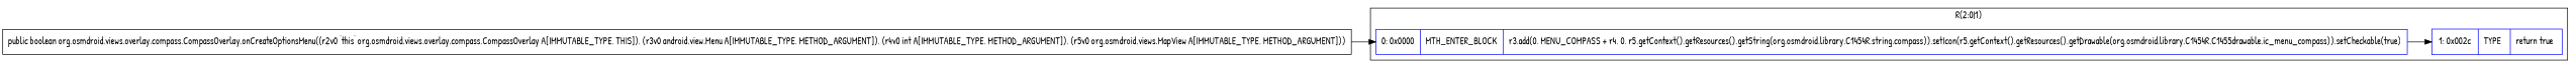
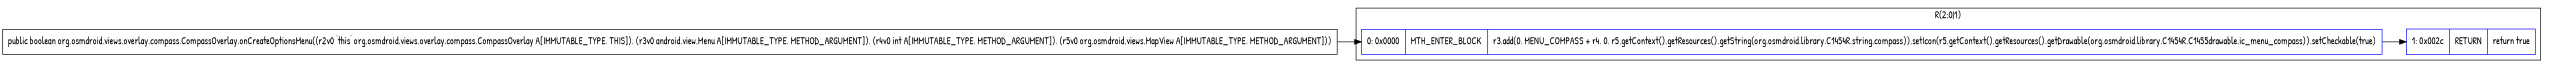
  digraph {
    rankdir=LR
    fontname="Patrick Hand"
    node [color=blue shape=record fontname="Patrick Hand"]
    edge [fontname="Patrick Hand"]
    n1 [label="{0\:\ 0x0000|MTH_ENTER_BLOCK\l|r3.add(0, MENU_COMPASS + r4, 0, r5.getContext().getResources().getString(org.osmdroid.library.C1454R.string.compass)).setIcon(r5.getContext().getResources().getDrawable(org.osmdroid.library.C1454R.C1455drawable.ic_menu_compass)).setCheckable(true)\l}"]
-   n2 [label="{1\:\ 0x002c|TYPE\l|return true\l}"]
+   n2 [label="{1\:\ 0x002c|RETURN\l|return true\l}"]
    n3 [label="{public boolean org.osmdroid.views.overlay.compass.CompassOverlay.onCreateOptionsMenu((r2v0 'this' org.osmdroid.views.overlay.compass.CompassOverlay A[IMMUTABLE_TYPE, THIS]), (r3v0 android.view.Menu A[IMMUTABLE_TYPE, METHOD_ARGUMENT]), (r4v0 int A[IMMUTABLE_TYPE, METHOD_ARGUMENT]), (r5v0 org.osmdroid.views.MapView A[IMMUTABLE_TYPE, METHOD_ARGUMENT])) }" color=""]
    subgraph cluster_1 {
      label="R(2:0|1)"
      n1
      n2
    }
    n1 -> n2
    n3 -> n1
  }
